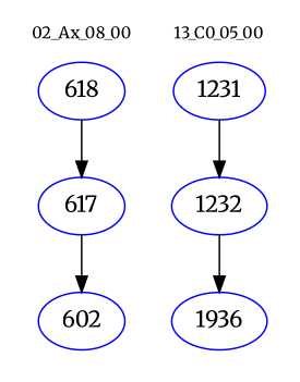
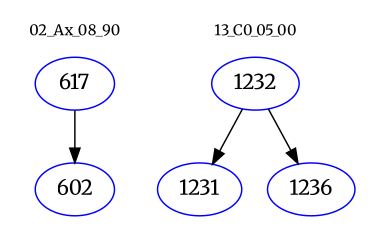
  digraph {
    fontname=Merriweather
    node [color=blue fontname=Merriweather]
    edge [color=black fontname=Merriweather]
-   n1 [label=618]
    n2 [label=617]
    n3 [label=602]
    n4 [label=1231]
    n5 [label=1232]
-   n6 [label=1936]
+   n6 [label=1236]
    subgraph cluster_1 {
      color=white
      fontsize=10
-     label="02_Ax_08_00"
-     n1
+     label="02_Ax_08_90"
      n2
      n3
    }
    subgraph cluster_2 {
      color=white
      fontsize=10
      label="13_C0_05_00"
      n4
      n5
      n6
    }
-   n1 -> n2
    n2 -> n3
-   n4 -> n5
+   n5 -> n4
    n5 -> n6
  }
